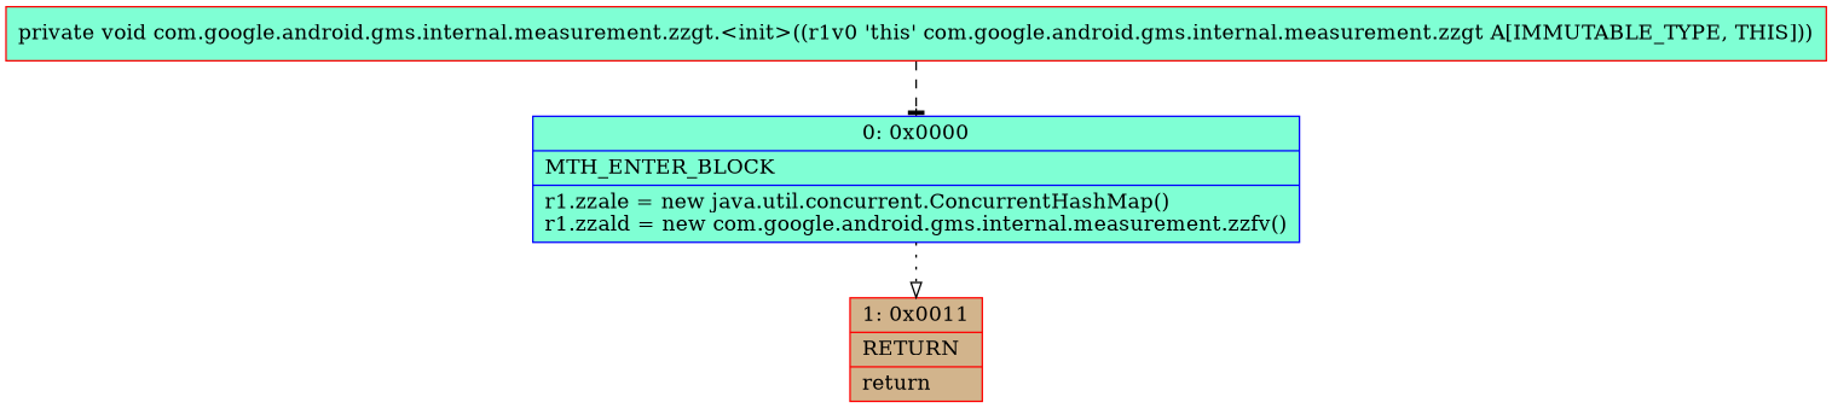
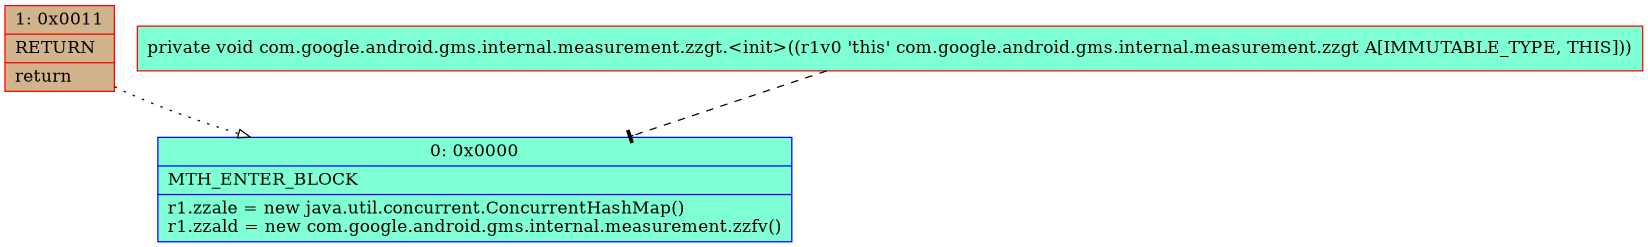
  digraph {
    node [shape=record style=filled fillcolor=aquamarine color=red]
    n1 [label="{0\:\ 0x0000|MTH_ENTER_BLOCK\l|r1.zzale = new java.util.concurrent.ConcurrentHashMap()\lr1.zzald = new com.google.android.gms.internal.measurement.zzfv()\l}" color=blue]
    n2 [label="{1\:\ 0x0011|RETURN\l|return\l}" fillcolor=tan]
    n3 [label="{private void com.google.android.gms.internal.measurement.zzgt.\<init\>((r1v0 'this' com.google.android.gms.internal.measurement.zzgt A[IMMUTABLE_TYPE, THIS])) }"]
-   n1 -> n2 [style=dotted arrowhead=onormal]
+   n2 -> n1 [style=dotted arrowhead=onormal]
    n3 -> n1 [style=dashed arrowhead=tee]
  }
